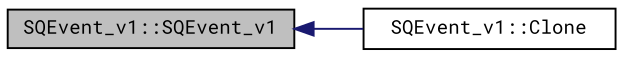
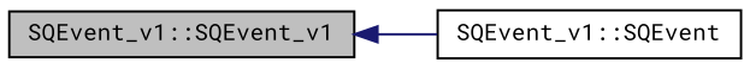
  digraph {
    rankdir=LR
    fontname="Roboto Mono"
    node [color=black fontname="Roboto Mono" fontsize=10 shape=record]
    n1 [fillcolor=grey75 fontcolor=black height=0.2 label="SQEvent_v1::SQEvent_v1" style=filled width=0.4]
-   n2 [height=0.2 label="SQEvent_v1::Clone" width=0.4]
+   n2 [height=0.2 label="SQEvent_v1::SQEvent" width=0.4]
    n1 -> n2 [color=midnightblue dir=back fontname="Roboto Mono" fontsize=10 labelfontname=FreeSans labelfontsize=10 style=solid]
  }
